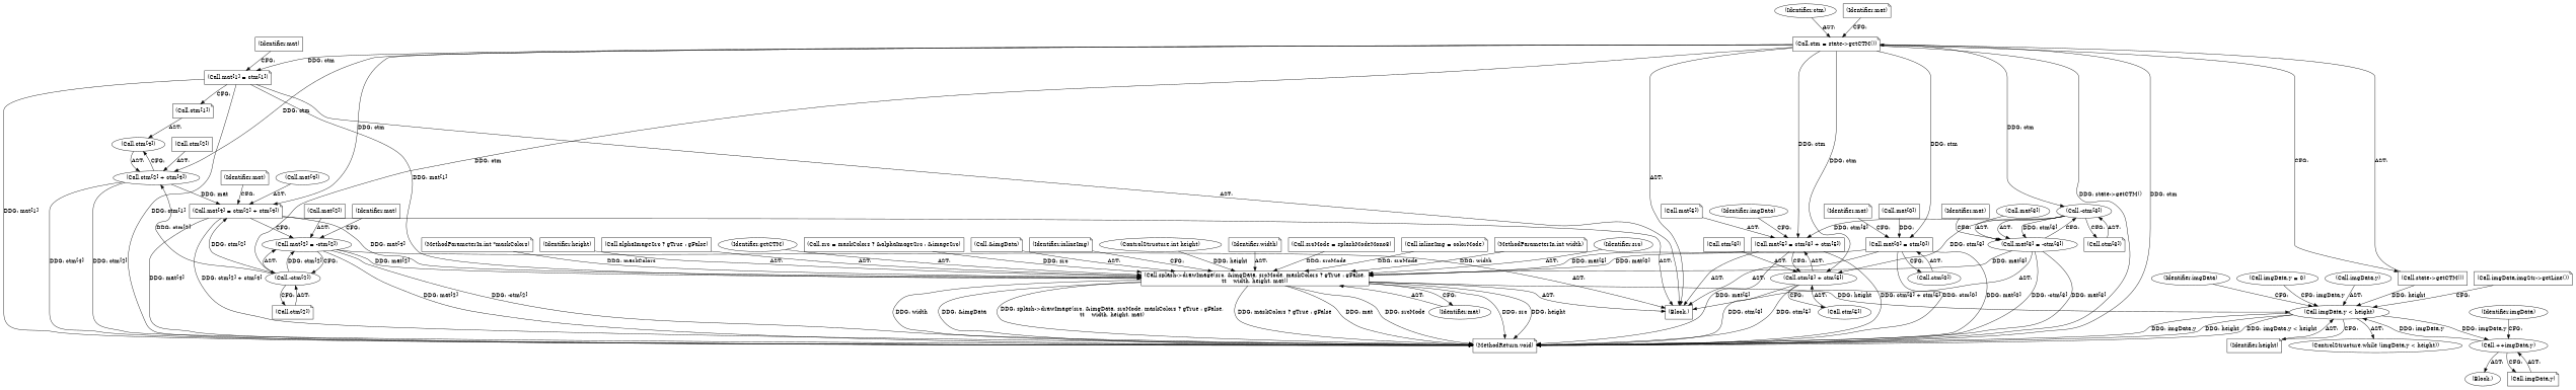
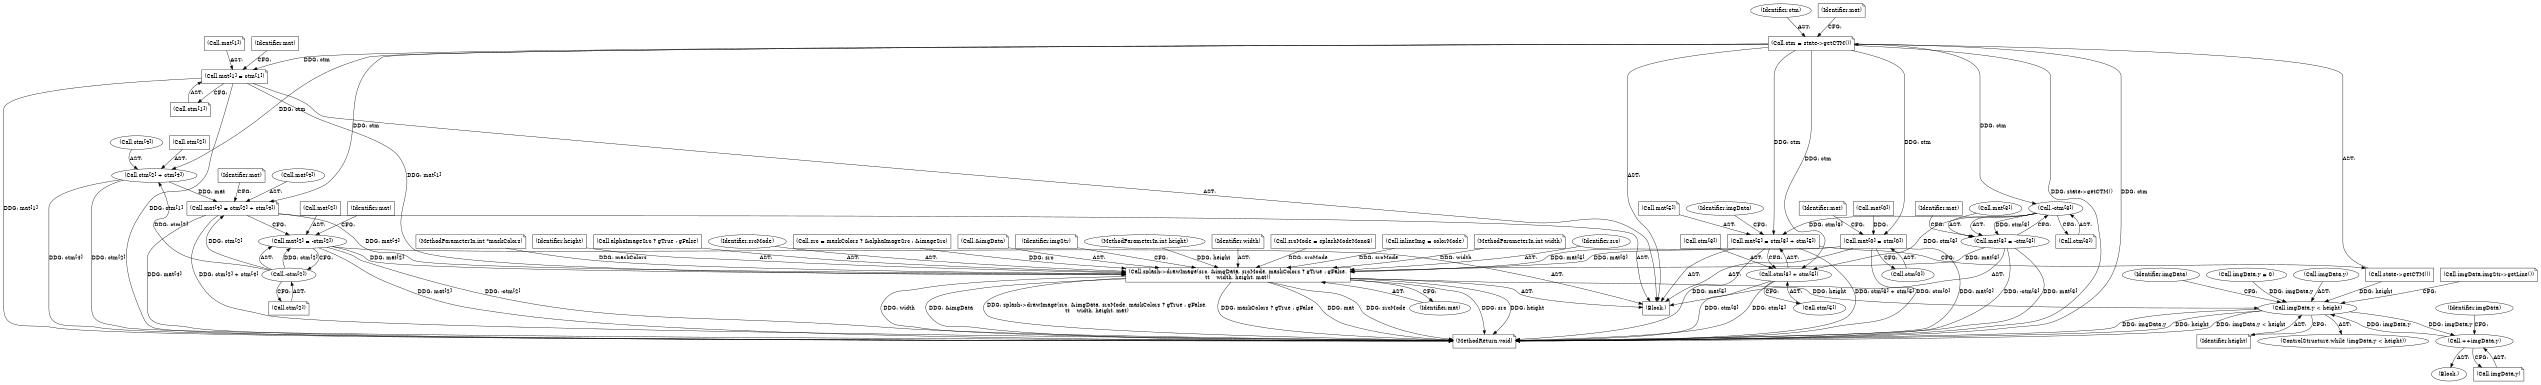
  digraph {
    node [shape=ellipse]
    n1 [label="(Call,ctm = state->getCTM())" shape=note]
    n2 [label="(Call,mat[0] = ctm[0])" shape=box]
    n3 [label="(Call,mat[1] = ctm[1])" shape=note]
    n4 [label="(Call,-ctm[2])"]
    n5 [label="(Call,mat[4] = ctm[2] + ctm[4])" shape=note]
    n6 [label="(Call,ctm[2] + ctm[4])"]
    n7 [label="(Call,-ctm[3])"]
    n8 [label="(Call,mat[5] = ctm[3] + ctm[5])" shape=box]
    n9 [label="(Call,ctm[3] + ctm[5])"]
    n10 [label="(Block,)" shape=box]
    n11 [label="(MethodReturn,void)" shape=note]
    n12 [label="(Call,state->getCTM())" shape=box]
    n13 [label="(Call,splash->drawImage(src, &imgData, srcMode, maskColors ? gTrue : gFalse,\n\t\t    width, height, mat))" shape=box]
    n14 [label="(Call,ctm[0])"]
    n15 [label="(Call,ctm[1])" shape=note]
    n16 [label="(Call,mat[2] = -ctm[2])"]
    n17 [label="(Call,ctm[2])" shape=note]
    n18 [label="(Call,ctm[4])"]
    n19 [label="(Call,mat[3] = -ctm[3])"]
    n20 [label="(Call,ctm[3])" shape=note]
    n21 [label="(Call,ctm[5])"]
    n22 [label="(Call,imgData.y < height)"]
    n23 [label="(Identifier,mat)"]
    n24 [label="(Call,++imgData.y)"]
    n25 [label="(ControlStructure,while (imgData.y < height))"]
    n26 [label="(Identifier,height)" shape=note]
    n27 [label="(Block,)"]
    n28 [label="(Call,imgData.y)" shape=note]
    n29 [label="(Call,mat[5])" shape=note]
    n30 [label="(Call,inlineImg = colorMode)" shape=note]
    n31 [label="(MethodParameterIn,int width)" shape=note]
    n32 [label="(Identifier,mat)" shape=box]
    n33 [label="(Identifier,src)"]
+   n34 [label="(Call,mat[1])" shape=note]
    n35 [label="(Call,mat[4])"]
    n36 [label="(Identifier,ctm)"]
    n37 [label="(Identifier,mat)" shape=box]
    n38 [label="(MethodParameterIn,int *maskColors)" shape=note]
    n39 [label="(Call,mat[0])" shape=box]
    n40 [label="(Call,ctm[3])" shape=box]
    n41 [label="(Identifier,height)" shape=box]
    n42 [label="(Identifier,mat)" shape=box]
    n43 [label="(Call,alphaImageSrc ? gTrue : gFalse)" shape=box]
-   n44 [label="(Identifier,getCTM)"]
+   n44 [label="(Identifier,srcMode)"]
    n45 [label="(Call,imgData.imgStr->getLine())" shape=note]
    n46 [label="(Identifier,mat)" shape=note]
    n47 [label="(Call,ctm[2])" shape=box]
    n48 [label="(Identifier,mat)" shape=note]
    n49 [label="(Call,src = maskColors ? &alphaImageSrc : &imageSrc)" shape=box]
    n50 [label="(Identifier,imgData)"]
    n51 [label="(Call,&imgData)" shape=note]
    n52 [label="(Identifier,imgData)"]
    n53 [label="(Call,imgData.y = 0)"]
-   n54 [label="(Identifier,inlineImg)" shape=note]
+   n54 [label="(Identifier,imgStr)" shape=note]
    n55 [label="(Call,imgData.y)"]
    n56 [label="(Call,mat[3])"]
    n57 [label="(Identifier,mat)" shape=note]
-   n58 [label="(ControlStructure,int height)"]
+   n58 [label="(MethodParameterIn,int height)"]
    n59 [label="(Call,mat[2])" shape=box]
    n60 [label="(Identifier,width)" shape=note]
    n61 [label="(Identifier,imgData)"]
    n62 [label="(Call,srcMode = splashModeMono8)" shape=box]
    n1 -> n2 [label="DDG: ctm"]
    n1 -> n3 [label="DDG: ctm"]
-   n1 -> n4 [label="DDG: ctm"]
    n1 -> n5 [label="DDG: ctm"]
    n1 -> n6 [label="DDG: ctm"]
    n1 -> n7 [label="DDG: ctm"]
    n1 -> n8 [label="DDG: ctm"]
    n1 -> n9 [label="DDG: ctm"]
    n1 -> n10 [label="AST: "]
    n1 -> n11 [label="DDG: state->getCTM()"]
    n1 -> n11 [label="DDG: ctm"]
-   n1 -> n12 [label="CFG: "]
+   n8 -> n12 [label="CFG: "]
    n2 -> n10 [label="AST: "]
    n2 -> n11 [label="DDG: mat[0]"]
    n2 -> n11 [label="DDG: ctm[0]"]
    n2 -> n13 [label="DDG: mat[0]"]
    n2 -> n14 [label="CFG: "]
    n3 -> n10 [label="AST: "]
    n3 -> n11 [label="DDG: mat[1]"]
    n3 -> n11 [label="DDG: ctm[1]"]
    n3 -> n13 [label="DDG: mat[1]"]
    n3 -> n15 [label="CFG: "]
    n4 -> n5 [label="DDG: ctm[2]"]
    n4 -> n6 [label="DDG: ctm[2]"]
    n4 -> n16 [label="AST: "]
    n4 -> n16 [label="DDG: ctm[2]"]
    n4 -> n17 [label="CFG: "]
    n5 -> n10 [label="AST: "]
    n5 -> n11 [label="DDG: mat[4]"]
    n5 -> n11 [label="DDG: ctm[2] + ctm[4]"]
    n5 -> n13 [label="DDG: mat[4]"]
    n5 -> n16 [label="CFG: "]
    n6 -> n5 [label="DDG: mat"]
    n6 -> n11 [label="DDG: ctm[2]"]
    n6 -> n11 [label="DDG: ctm[4]"]
-   n6 -> n18 [label="CFG: "]
    n7 -> n8 [label="DDG: ctm[3]"]
    n7 -> n9 [label="DDG: ctm[3]"]
    n7 -> n19 [label="AST: "]
    n7 -> n19 [label="DDG: ctm[3]"]
    n7 -> n20 [label="CFG: "]
    n8 -> n9 [label="CFG: "]
    n8 -> n10 [label="AST: "]
    n8 -> n11 [label="DDG: ctm[3] + ctm[5]"]
    n8 -> n11 [label="DDG: mat[5]"]
    n8 -> n13 [label="DDG: mat[5]"]
    n9 -> n8 [label="AST: "]
    n9 -> n11 [label="DDG: ctm[5]"]
    n9 -> n11 [label="DDG: ctm[3]"]
    n9 -> n21 [label="CFG: "]
    n12 -> n1 [label="AST: "]
    n12 -> n22 [label="DDG: height"]
    n13 -> n10 [label="AST: "]
    n13 -> n11 [label="DDG: width"]
    n13 -> n11 [label="DDG: &imgData"]
    n13 -> n11 [label="DDG: splash->drawImage(src, &imgData, srcMode, maskColors ? gTrue : gFalse,\n\t\t    width, height, mat)"]
    n13 -> n11 [label="DDG: maskColors ? gTrue : gFalse"]
    n13 -> n11 [label="DDG: mat"]
    n13 -> n11 [label="DDG: srcMode"]
    n13 -> n11 [label="DDG: src"]
    n13 -> n11 [label="DDG: height"]
    n13 -> n22 [label="DDG: height"]
    n13 -> n23 [label="CFG: "]
    n14 -> n2 [label="AST: "]
-   n15 -> n18 [label="AST: "]
+   n15 -> n3 [label="AST: "]
    n16 -> n4 [label="CFG: "]
    n16 -> n10 [label="AST: "]
    n16 -> n11 [label="DDG: -ctm[2]"]
    n16 -> n11 [label="DDG: mat[2]"]
    n16 -> n13 [label="DDG: mat[2]"]
    n17 -> n4 [label="AST: "]
    n18 -> n6 [label="AST: "]
    n19 -> n7 [label="CFG: "]
    n19 -> n10 [label="AST: "]
    n19 -> n11 [label="DDG: -ctm[3]"]
    n19 -> n11 [label="DDG: mat[3]"]
    n19 -> n13 [label="DDG: mat[3]"]
    n20 -> n7 [label="AST: "]
    n21 -> n9 [label="AST: "]
    n22 -> n11 [label="DDG: imgData.y"]
    n22 -> n11 [label="DDG: height"]
    n22 -> n11 [label="DDG: imgData.y < height"]
    n22 -> n24 [label="DDG: imgData.y"]
    n22 -> n25 [label="AST: "]
    n22 -> n26 [label="CFG: "]
    n23 -> n13 [label="AST: "]
    n24 -> n22 [label="DDG: imgData.y"]
    n24 -> n27 [label="AST: "]
    n24 -> n28 [label="CFG: "]
    n26 -> n22 [label="AST: "]
    n28 -> n24 [label="AST: "]
    n29 -> n8 [label="AST: "]
    n30 -> n13 [label="DDG: srcMode"]
    n31 -> n13 [label="DDG: width"]
    n32 -> n19 [label="CFG: "]
    n33 -> n13 [label="AST: "]
+   n34 -> n3 [label="AST: "]
    n35 -> n5 [label="AST: "]
    n36 -> n1 [label="AST: "]
    n37 -> n16 [label="CFG: "]
    n38 -> n13 [label="DDG: maskColors"]
    n39 -> n2 [label="DDG: "]
    n40 -> n9 [label="AST: "]
    n41 -> n13 [label="AST: "]
    n42 -> n3 [label="CFG: "]
    n43 -> n13 [label="AST: "]
    n44 -> n13 [label="AST: "]
    n45 -> n22 [label="CFG: "]
    n46 -> n5 [label="CFG: "]
    n47 -> n6 [label="AST: "]
    n48 -> n2 [label="CFG: "]
    n49 -> n13 [label="DDG: src"]
    n50 -> n8 [label="CFG: "]
    n51 -> n13 [label="AST: "]
    n52 -> n22 [label="CFG: "]
-   n53 -> n22 [label="CFG: imgData.y"]
+   n53 -> n22 [label="DDG: imgData.y"]
    n54 -> n13 [label="CFG: "]
    n55 -> n22 [label="AST: "]
    n56 -> n19 [label="AST: "]
    n57 -> n1 [label="CFG: "]
    n58 -> n13 [label="DDG: height"]
    n59 -> n16 [label="AST: "]
    n60 -> n13 [label="AST: "]
    n61 -> n24 [label="CFG: "]
    n62 -> n13 [label="DDG: srcMode"]
  }
